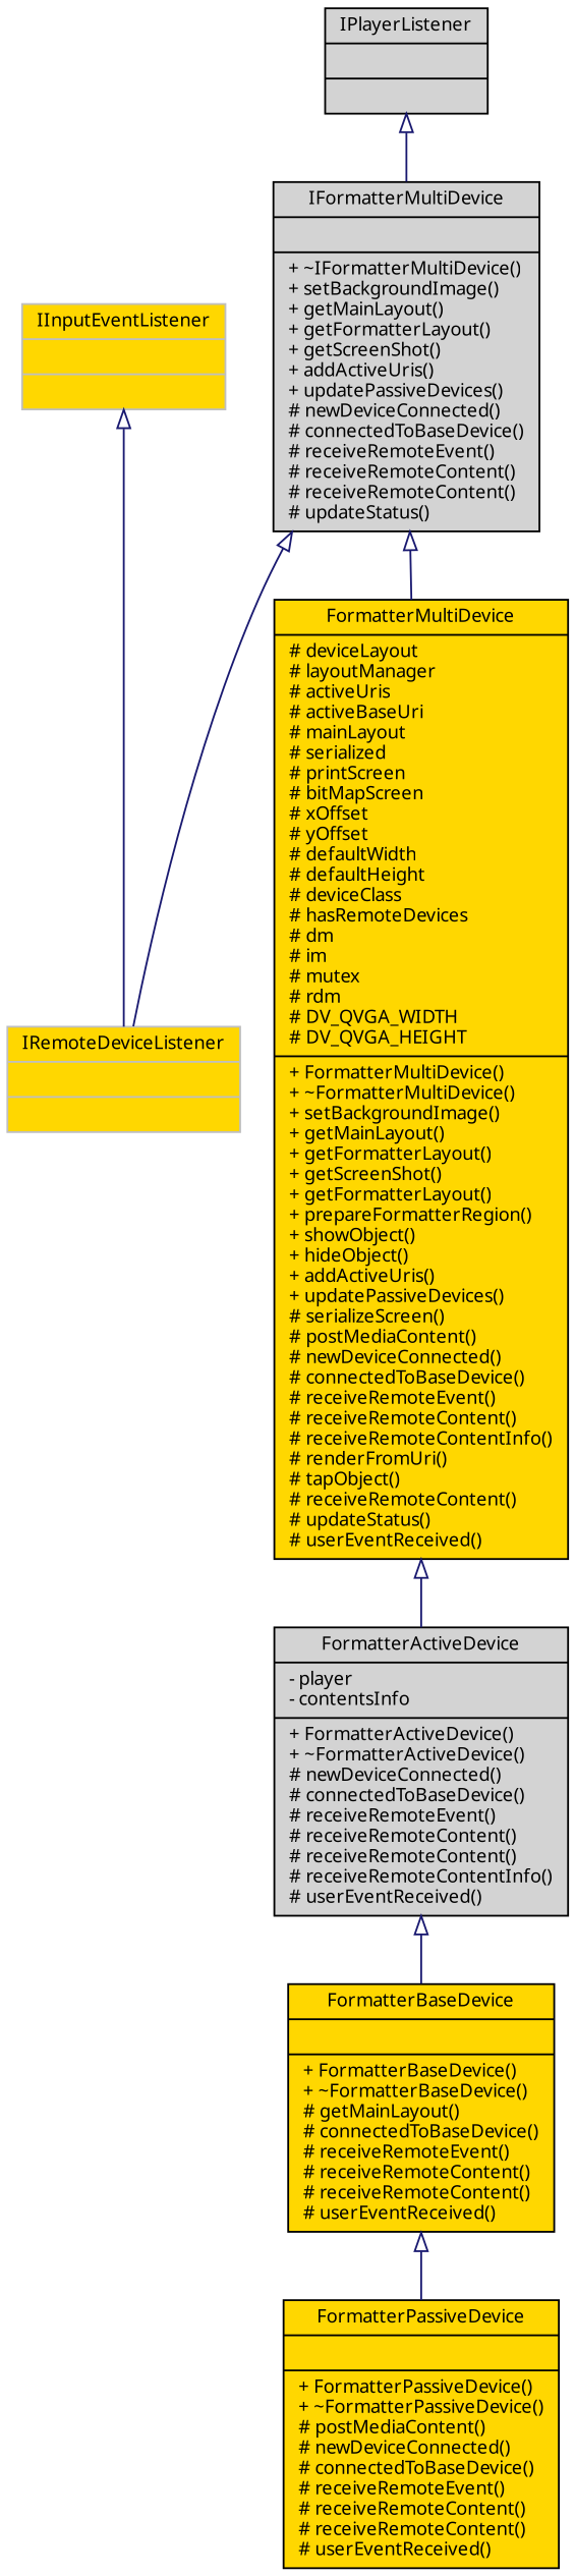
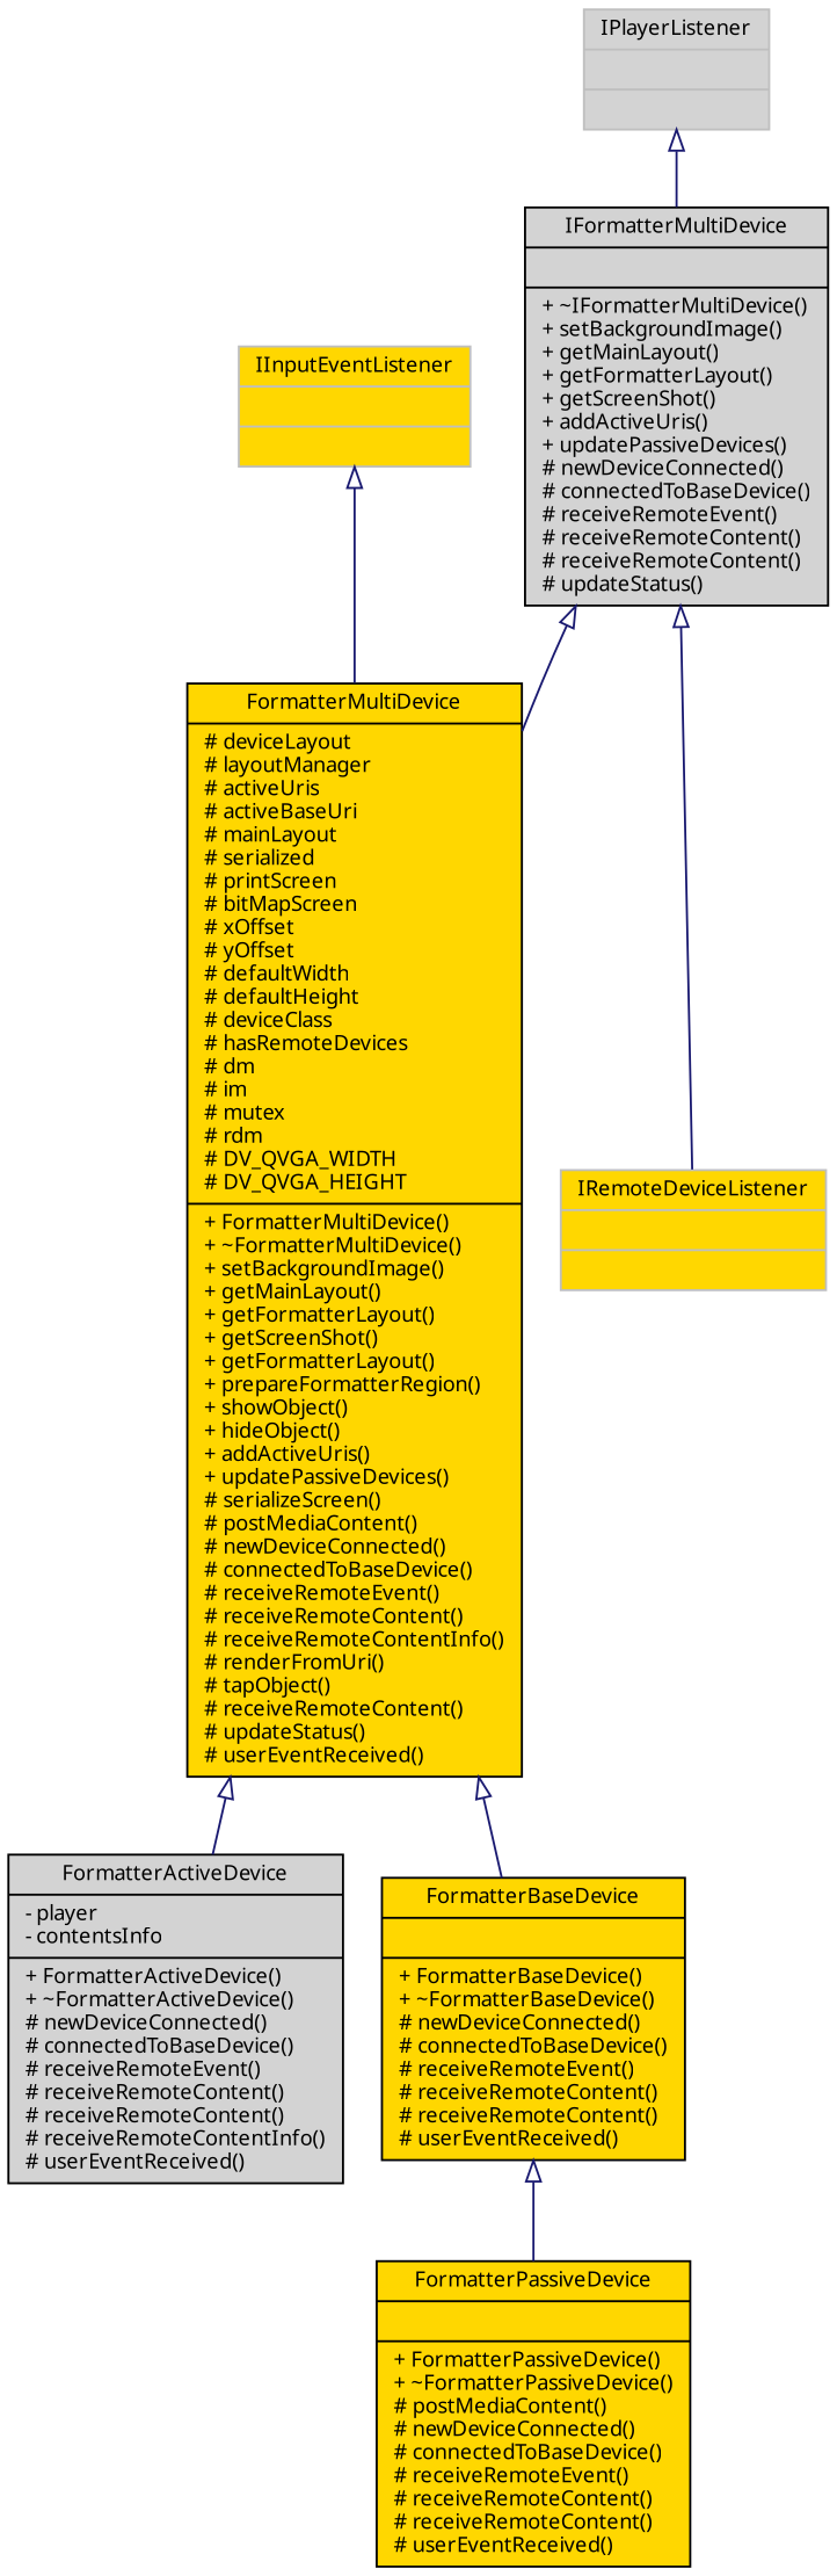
  digraph {
    node [color=black fillcolor=gold fontname="FreeSans.ttf" fontsize=10 shape=record style=filled]
    edge [arrowtail=empty color=midnightblue dir=back fontname="FreeSans.ttf" fontsize=10 labelfontname="FreeSans.ttf" labelfontsize=10 style=solid]
    n1 [fontcolor=black height=0.2 label="{FormatterMultiDevice\n|# deviceLayout\l# layoutManager\l# activeUris\l# activeBaseUri\l# mainLayout\l# serialized\l# printScreen\l# bitMapScreen\l# xOffset\l# yOffset\l# defaultWidth\l# defaultHeight\l# deviceClass\l# hasRemoteDevices\l# dm\l# im\l# mutex\l# rdm\l# DV_QVGA_WIDTH\l# DV_QVGA_HEIGHT\l|+ FormatterMultiDevice()\l+ ~FormatterMultiDevice()\l+ setBackgroundImage()\l+ getMainLayout()\l+ getFormatterLayout()\l+ getScreenShot()\l+ getFormatterLayout()\l+ prepareFormatterRegion()\l+ showObject()\l+ hideObject()\l+ addActiveUris()\l+ updatePassiveDevices()\l# serializeScreen()\l# postMediaContent()\l# newDeviceConnected()\l# connectedToBaseDevice()\l# receiveRemoteEvent()\l# receiveRemoteContent()\l# receiveRemoteContentInfo()\l# renderFromUri()\l# tapObject()\l# receiveRemoteContent()\l# updateStatus()\l# userEventReceived()\l}" width=0.4]
    n2 [fillcolor=lightgrey height=0.2 label="{FormatterActiveDevice\n|- player\l- contentsInfo\l|+ FormatterActiveDevice()\l+ ~FormatterActiveDevice()\l# newDeviceConnected()\l# connectedToBaseDevice()\l# receiveRemoteEvent()\l# receiveRemoteContent()\l# receiveRemoteContent()\l# receiveRemoteContentInfo()\l# userEventReceived()\l}" width=0.4]
-   n3 [height=0.2 label="{FormatterBaseDevice\n||+ FormatterBaseDevice()\l+ ~FormatterBaseDevice()\l# getMainLayout()\l# connectedToBaseDevice()\l# receiveRemoteEvent()\l# receiveRemoteContent()\l# receiveRemoteContent()\l# userEventReceived()\l}" width=0.4]
+   n3 [height=0.2 label="{FormatterBaseDevice\n||+ FormatterBaseDevice()\l+ ~FormatterBaseDevice()\l# newDeviceConnected()\l# connectedToBaseDevice()\l# receiveRemoteEvent()\l# receiveRemoteContent()\l# receiveRemoteContent()\l# userEventReceived()\l}" width=0.4]
    n4 [height=0.2 label="{FormatterPassiveDevice\n||+ FormatterPassiveDevice()\l+ ~FormatterPassiveDevice()\l# postMediaContent()\l# newDeviceConnected()\l# connectedToBaseDevice()\l# receiveRemoteEvent()\l# receiveRemoteContent()\l# receiveRemoteContent()\l# userEventReceived()\l}" width=0.4]
    n5 [fillcolor=lightgrey height=0.2 label="{IFormatterMultiDevice\n||+ ~IFormatterMultiDevice()\l+ setBackgroundImage()\l+ getMainLayout()\l+ getFormatterLayout()\l+ getScreenShot()\l+ addActiveUris()\l+ updatePassiveDevices()\l# newDeviceConnected()\l# connectedToBaseDevice()\l# receiveRemoteEvent()\l# receiveRemoteContent()\l# receiveRemoteContent()\l# updateStatus()\l}" width=0.4]
    n6 [color=grey75 height=0.2 label="{IRemoteDeviceListener\n||}" width=0.4]
-   n7 [fillcolor=lightgrey height=0.2 label="{IPlayerListener\n||}" width=0.4]
+   n7 [color=grey75 fillcolor=lightgrey height=0.2 label="{IPlayerListener\n||}" width=0.4]
    n8 [color=grey75 height=0.2 label="{IInputEventListener\n||}" width=0.4]
    n1 -> n2
-   n2 -> n3
+   n1 -> n3
    n3 -> n4
    n5 -> n1
    n5 -> n6
    n7 -> n5
-   n8 -> n6
+   n8 -> n1
  }
